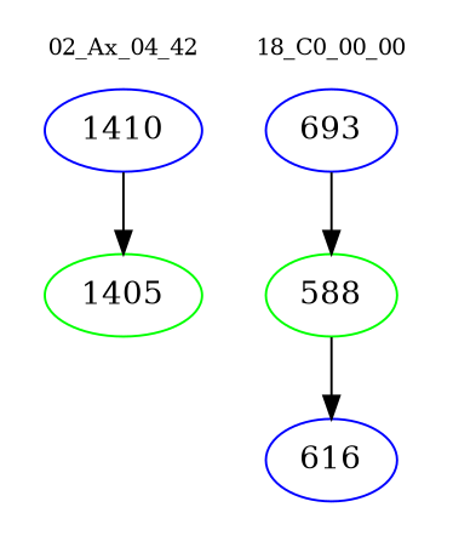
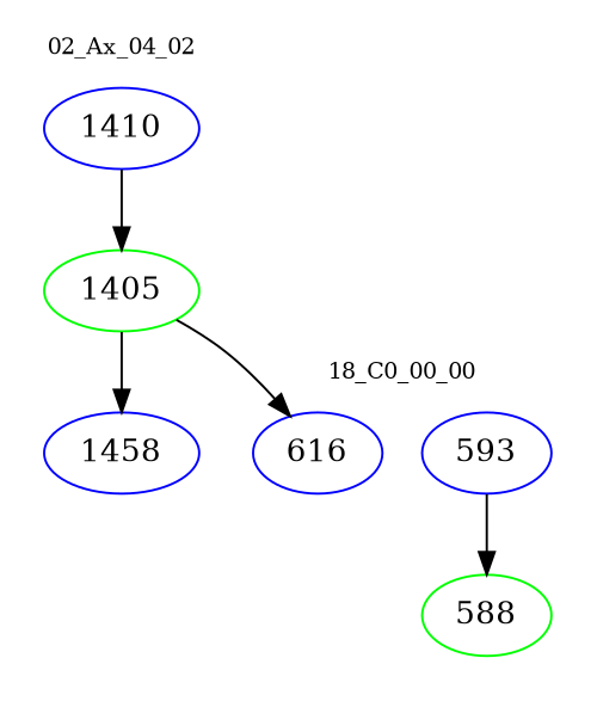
  digraph {
    node [color=blue]
    edge [color=black]
    n1 [label=1410]
    n2 [color=green label=1405]
-   n4 [label=693]
+   n3 [label=1458]
+   n4 [label=593]
    n5 [color=green label=588]
    n6 [label=616]
    subgraph cluster_1 {
      color=white
      fontsize=10
-     label="02_Ax_04_42"
+     label="02_Ax_04_02"
      n1
      n2
+     n3
    }
    subgraph cluster_2 {
      color=white
      fontsize=10
      label="18_C0_00_00"
      n4
      n5
      n6
    }
    n1 -> n2
+   n2 -> n3
    n4 -> n5
-   n5 -> n6
+   n2 -> n6
  }
